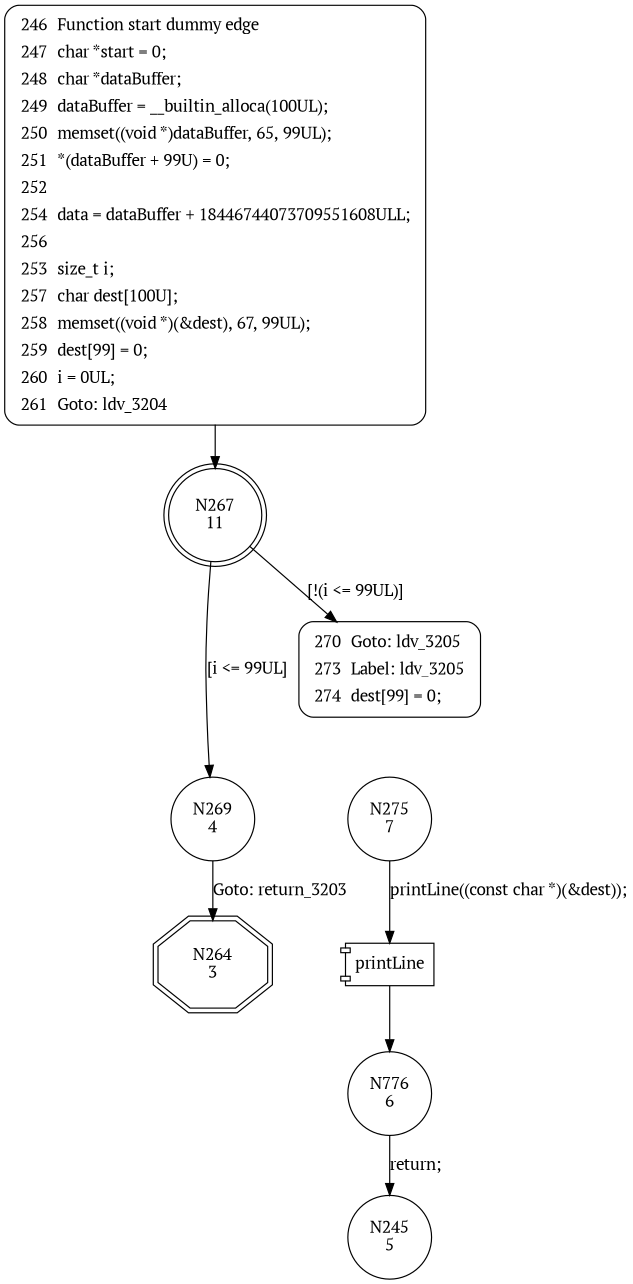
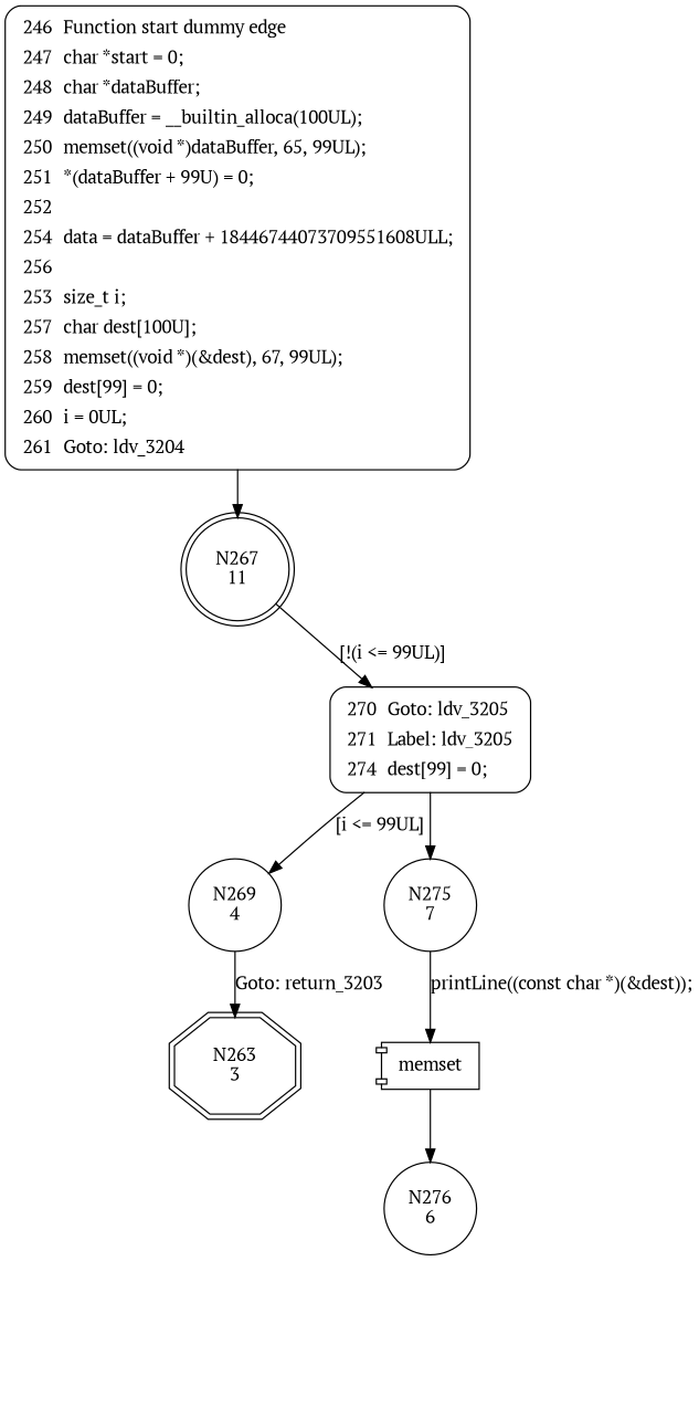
  digraph {
    fontname="PT Serif"
    node [fontname="PT Serif" shape=circle]
    edge [fontname="PT Serif"]
    n1 [label="N267\n11" shape=doublecircle]
    n2 [label="N269\n4"]
-   n3 [fillcolor=white label=<<table border="0" cellborder="0" cellpadding="3" bgcolor="white"><tr><td align="right">270</td><td align="left">Goto: ldv_3205</td></tr><tr><td align="right">273</td><td align="left">Label: ldv_3205</td></tr><tr><td align="right">274</td><td align="left">dest[99] = 0;</td></tr></table>> penwidth=1 shape=Mrecord style="filled,bold"]
-   n4 [label="N264\n3" shape=doubleoctagon]
+   n3 [fillcolor=white label=<<table border="0" cellborder="0" cellpadding="3" bgcolor="white"><tr><td align="right">270</td><td align="left">Goto: ldv_3205</td></tr><tr><td align="right">271</td><td align="left">Label: ldv_3205</td></tr><tr><td align="right">274</td><td align="left">dest[99] = 0;</td></tr></table>> penwidth=1 shape=Mrecord style="filled,bold"]
+   n4 [label="N263\n3" shape=doubleoctagon]
    n5 [label="N275\n7"]
-   n6 [label=printLine shape=component]
-   n7 [label="N776\n6"]
-   n8 [label="N245\n5"]
+   n6 [label=memset shape=component]
+   n7 [label="N276\n6"]
    n9 [fillcolor=white label=<<table border="0" cellborder="0" cellpadding="3" bgcolor="white"><tr><td align="right">246</td><td align="left">Function start dummy edge</td></tr><tr><td align="right">247</td><td align="left">char *start = 0;</td></tr><tr><td align="right">248</td><td align="left">char *dataBuffer;</td></tr><tr><td align="right">249</td><td align="left">dataBuffer = __builtin_alloca(100UL);</td></tr><tr><td align="right">250</td><td align="left">memset((void *)dataBuffer, 65, 99UL);</td></tr><tr><td align="right">251</td><td align="left">*(dataBuffer + 99U) = 0;</td></tr><tr><td align="right">252</td><td align="left"></td></tr><tr><td align="right">254</td><td align="left">data = dataBuffer + 18446744073709551608ULL;</td></tr><tr><td align="right">256</td><td align="left"></td></tr><tr><td align="right">253</td><td align="left">size_t i;</td></tr><tr><td align="right">257</td><td align="left">char dest[100U];</td></tr><tr><td align="right">258</td><td align="left">memset((void *)(&amp;dest), 67, 99UL);</td></tr><tr><td align="right">259</td><td align="left">dest[99] = 0;</td></tr><tr><td align="right">260</td><td align="left">i = 0UL;</td></tr><tr><td align="right">261</td><td align="left">Goto: ldv_3204</td></tr></table>> penwidth=1 shape=Mrecord style="filled,bold"]
-   n1 -> n2 [label="[i <= 99UL]"]
+   n3 -> n2 [label="[i <= 99UL]"]
    n1 -> n3 [label="[!(i <= 99UL)]"]
    n2 -> n4 [label="Goto: return_3203"]
+   n3 -> n5
    n5 -> n6 [label="printLine((const char *)(&dest));"]
    n6 -> n7
-   n7 -> n8 [label="return;"]
    n9 -> n1
  }
